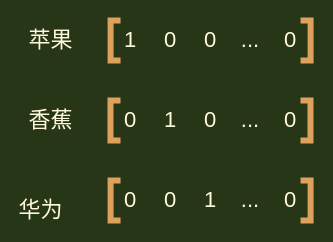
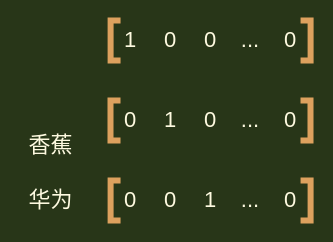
  <mxCell id="0" />
  <mxCell id="1" parent="0" />
  <mxCell id="2" value="" style="shape=table;html=1;whiteSpace=wrap;startSize=0;container=1;collapsible=0;childLayout=tableLayout;fontSize=22;fillColor=none;strokeColor=none;fontColor=#FEFAE0;rounded=0;" parent="1" vertex="1"><mxGeometry x="110.05" y="20" width="200" height="40" as="geometry" /></mxCell>
  <mxCell id="3" value="" style="shape=partialRectangle;html=1;whiteSpace=wrap;collapsible=0;dropTarget=0;pointerEvents=0;fillColor=none;top=0;left=0;bottom=0;right=0;points=[[0,0.5],[1,0.5]];portConstraint=eastwest;fontSize=22;strokeColor=#DDA15E;fontColor=#FEFAE0;rounded=0;" parent="2" vertex="1"><mxGeometry width="200" height="40" as="geometry" /></mxCell>
  <mxCell id="4" value="1" style="shape=partialRectangle;html=1;whiteSpace=wrap;connectable=0;fillColor=none;top=0;left=0;bottom=0;right=0;overflow=hidden;pointerEvents=1;fontSize=22;strokeColor=#DDA15E;fontColor=#FEFAE0;rounded=0;" parent="3" vertex="1"><mxGeometry width="40" height="40" as="geometry"><mxRectangle width="40" height="40" as="alternateBounds" /></mxGeometry></mxCell>
  <mxCell id="5" value="0" style="shape=partialRectangle;html=1;whiteSpace=wrap;connectable=0;fillColor=none;top=0;left=0;bottom=0;right=0;overflow=hidden;pointerEvents=1;fontSize=22;strokeColor=#DDA15E;fontColor=#FEFAE0;rounded=0;" parent="3" vertex="1"><mxGeometry x="40" width="40" height="40" as="geometry"><mxRectangle width="40" height="40" as="alternateBounds" /></mxGeometry></mxCell>
  <mxCell id="6" value="0" style="shape=partialRectangle;html=1;whiteSpace=wrap;connectable=0;fillColor=none;top=0;left=0;bottom=0;right=0;overflow=hidden;pointerEvents=1;fontSize=22;strokeColor=#DDA15E;fontColor=#FEFAE0;rounded=0;" parent="3" vertex="1"><mxGeometry x="80" width="40" height="40" as="geometry"><mxRectangle width="40" height="40" as="alternateBounds" /></mxGeometry></mxCell>
  <mxCell id="7" value="..." style="shape=partialRectangle;html=1;whiteSpace=wrap;connectable=0;fillColor=none;top=0;left=0;bottom=0;right=0;overflow=hidden;pointerEvents=1;fontSize=22;strokeColor=#DDA15E;fontColor=#FEFAE0;rounded=0;" parent="3" vertex="1"><mxGeometry x="120" width="40" height="40" as="geometry"><mxRectangle width="40" height="40" as="alternateBounds" /></mxGeometry></mxCell>
  <mxCell id="8" value="0" style="shape=partialRectangle;html=1;whiteSpace=wrap;connectable=0;fillColor=none;top=0;left=0;bottom=0;right=0;overflow=hidden;pointerEvents=1;fontSize=22;strokeColor=#DDA15E;fontColor=#FEFAE0;rounded=0;" parent="3" vertex="1"><mxGeometry x="160" width="40" height="40" as="geometry"><mxRectangle width="40" height="40" as="alternateBounds" /></mxGeometry></mxCell>
  <mxCell id="9" value="" style="endArrow=none;html=1;rounded=0;edgeStyle=orthogonalEdgeStyle;strokeWidth=6;strokeColor=#DDA15E;fontSize=22;labelBackgroundColor=#283618;fontColor=#FEFAE0;" parent="1" edge="1"><mxGeometry width="50" height="50" relative="1" as="geometry"><mxPoint x="120.05" y="60" as="sourcePoint" /><mxPoint x="120.05" y="20" as="targetPoint" /><Array as="points"><mxPoint x="110.05" y="60" /><mxPoint x="110.05" y="20" /></Array></mxGeometry></mxCell>
  <mxCell id="10" value="" style="endArrow=none;html=1;rounded=0;edgeStyle=orthogonalEdgeStyle;strokeWidth=6;strokeColor=#DDA15E;fontSize=22;labelBackgroundColor=#283618;fontColor=#FEFAE0;" parent="1" edge="1"><mxGeometry width="50" height="50" relative="1" as="geometry"><mxPoint x="300.05" y="60" as="sourcePoint" /><mxPoint x="300.05" y="20" as="targetPoint" /><Array as="points"><mxPoint x="310.05" y="60" /><mxPoint x="310.05" y="20" /></Array></mxGeometry></mxCell>
  <mxCell id="11" value="" style="shape=table;html=1;whiteSpace=wrap;startSize=0;container=1;collapsible=0;childLayout=tableLayout;fontSize=22;fillColor=none;strokeColor=none;fontColor=#FEFAE0;rounded=0;" parent="1" vertex="1"><mxGeometry x="110" y="100" width="200" height="40" as="geometry" /></mxCell>
  <mxCell id="12" value="" style="shape=partialRectangle;html=1;whiteSpace=wrap;collapsible=0;dropTarget=0;pointerEvents=0;fillColor=none;top=0;left=0;bottom=0;right=0;points=[[0,0.5],[1,0.5]];portConstraint=eastwest;fontSize=22;strokeColor=#DDA15E;fontColor=#FEFAE0;rounded=0;" parent="11" vertex="1"><mxGeometry width="200" height="40" as="geometry" /></mxCell>
  <mxCell id="13" value="0" style="shape=partialRectangle;html=1;whiteSpace=wrap;connectable=0;fillColor=none;top=0;left=0;bottom=0;right=0;overflow=hidden;pointerEvents=1;fontSize=22;strokeColor=#DDA15E;fontColor=#FEFAE0;rounded=0;" parent="12" vertex="1"><mxGeometry width="40" height="40" as="geometry"><mxRectangle width="40" height="40" as="alternateBounds" /></mxGeometry></mxCell>
  <mxCell id="14" value="1" style="shape=partialRectangle;html=1;whiteSpace=wrap;connectable=0;fillColor=none;top=0;left=0;bottom=0;right=0;overflow=hidden;pointerEvents=1;fontSize=22;strokeColor=#DDA15E;fontColor=#FEFAE0;rounded=0;" parent="12" vertex="1"><mxGeometry x="40" width="40" height="40" as="geometry"><mxRectangle width="40" height="40" as="alternateBounds" /></mxGeometry></mxCell>
  <mxCell id="15" value="0" style="shape=partialRectangle;html=1;whiteSpace=wrap;connectable=0;fillColor=none;top=0;left=0;bottom=0;right=0;overflow=hidden;pointerEvents=1;fontSize=22;strokeColor=#DDA15E;fontColor=#FEFAE0;rounded=0;" parent="12" vertex="1"><mxGeometry x="80" width="40" height="40" as="geometry"><mxRectangle width="40" height="40" as="alternateBounds" /></mxGeometry></mxCell>
  <mxCell id="16" value="..." style="shape=partialRectangle;html=1;whiteSpace=wrap;connectable=0;fillColor=none;top=0;left=0;bottom=0;right=0;overflow=hidden;pointerEvents=1;fontSize=22;strokeColor=#DDA15E;fontColor=#FEFAE0;rounded=0;" parent="12" vertex="1"><mxGeometry x="120" width="40" height="40" as="geometry"><mxRectangle width="40" height="40" as="alternateBounds" /></mxGeometry></mxCell>
  <mxCell id="17" value="0" style="shape=partialRectangle;html=1;whiteSpace=wrap;connectable=0;fillColor=none;top=0;left=0;bottom=0;right=0;overflow=hidden;pointerEvents=1;fontSize=22;strokeColor=#DDA15E;fontColor=#FEFAE0;rounded=0;" parent="12" vertex="1"><mxGeometry x="160" width="40" height="40" as="geometry"><mxRectangle width="40" height="40" as="alternateBounds" /></mxGeometry></mxCell>
  <mxCell id="18" value="" style="endArrow=none;html=1;rounded=0;edgeStyle=orthogonalEdgeStyle;strokeWidth=6;strokeColor=#DDA15E;fontSize=22;labelBackgroundColor=#283618;fontColor=#FEFAE0;" parent="1" edge="1"><mxGeometry width="50" height="50" relative="1" as="geometry"><mxPoint x="120" y="140" as="sourcePoint" /><mxPoint x="120" y="100" as="targetPoint" /><Array as="points"><mxPoint x="110" y="140" /><mxPoint x="110" y="100" /></Array></mxGeometry></mxCell>
  <mxCell id="19" value="" style="endArrow=none;html=1;rounded=0;edgeStyle=orthogonalEdgeStyle;strokeWidth=6;strokeColor=#DDA15E;fontSize=22;labelBackgroundColor=#283618;fontColor=#FEFAE0;" parent="1" edge="1"><mxGeometry width="50" height="50" relative="1" as="geometry"><mxPoint x="300" y="140" as="sourcePoint" /><mxPoint x="300" y="100" as="targetPoint" /><Array as="points"><mxPoint x="310" y="140" /><mxPoint x="310" y="100" /></Array></mxGeometry></mxCell>
  <mxCell id="20" value="" style="shape=table;html=1;whiteSpace=wrap;startSize=0;container=1;collapsible=0;childLayout=tableLayout;fontSize=22;fillColor=none;strokeColor=none;fontColor=#FEFAE0;rounded=0;" parent="1" vertex="1"><mxGeometry x="110.05" y="180" width="200" height="40" as="geometry" /></mxCell>
  <mxCell id="21" value="" style="shape=partialRectangle;html=1;whiteSpace=wrap;collapsible=0;dropTarget=0;pointerEvents=0;fillColor=none;top=0;left=0;bottom=0;right=0;points=[[0,0.5],[1,0.5]];portConstraint=eastwest;fontSize=22;strokeColor=#DDA15E;fontColor=#FEFAE0;rounded=0;" parent="20" vertex="1"><mxGeometry width="200" height="40" as="geometry" /></mxCell>
  <mxCell id="22" value="0" style="shape=partialRectangle;html=1;whiteSpace=wrap;connectable=0;fillColor=none;top=0;left=0;bottom=0;right=0;overflow=hidden;pointerEvents=1;fontSize=22;strokeColor=#DDA15E;fontColor=#FEFAE0;rounded=0;" parent="21" vertex="1"><mxGeometry width="40" height="40" as="geometry"><mxRectangle width="40" height="40" as="alternateBounds" /></mxGeometry></mxCell>
  <mxCell id="23" value="0" style="shape=partialRectangle;html=1;whiteSpace=wrap;connectable=0;fillColor=none;top=0;left=0;bottom=0;right=0;overflow=hidden;pointerEvents=1;fontSize=22;strokeColor=#DDA15E;fontColor=#FEFAE0;rounded=0;" parent="21" vertex="1"><mxGeometry x="40" width="40" height="40" as="geometry"><mxRectangle width="40" height="40" as="alternateBounds" /></mxGeometry></mxCell>
  <mxCell id="24" value="1" style="shape=partialRectangle;html=1;whiteSpace=wrap;connectable=0;fillColor=none;top=0;left=0;bottom=0;right=0;overflow=hidden;pointerEvents=1;fontSize=22;strokeColor=#DDA15E;fontColor=#FEFAE0;rounded=0;" parent="21" vertex="1"><mxGeometry x="80" width="40" height="40" as="geometry"><mxRectangle width="40" height="40" as="alternateBounds" /></mxGeometry></mxCell>
  <mxCell id="25" value="..." style="shape=partialRectangle;html=1;whiteSpace=wrap;connectable=0;fillColor=none;top=0;left=0;bottom=0;right=0;overflow=hidden;pointerEvents=1;fontSize=22;strokeColor=#DDA15E;fontColor=#FEFAE0;rounded=0;" parent="21" vertex="1"><mxGeometry x="120" width="40" height="40" as="geometry"><mxRectangle width="40" height="40" as="alternateBounds" /></mxGeometry></mxCell>
  <mxCell id="26" value="0" style="shape=partialRectangle;html=1;whiteSpace=wrap;connectable=0;fillColor=none;top=0;left=0;bottom=0;right=0;overflow=hidden;pointerEvents=1;fontSize=22;strokeColor=#DDA15E;fontColor=#FEFAE0;rounded=0;" parent="21" vertex="1"><mxGeometry x="160" width="40" height="40" as="geometry"><mxRectangle width="40" height="40" as="alternateBounds" /></mxGeometry></mxCell>
  <mxCell id="27" value="" style="endArrow=none;html=1;rounded=0;edgeStyle=orthogonalEdgeStyle;strokeWidth=6;strokeColor=#DDA15E;fontSize=22;labelBackgroundColor=#283618;fontColor=#FEFAE0;" parent="1" edge="1"><mxGeometry width="50" height="50" relative="1" as="geometry"><mxPoint x="120.05" y="220" as="sourcePoint" /><mxPoint x="120.05" y="180" as="targetPoint" /><Array as="points"><mxPoint x="110.05" y="220" /><mxPoint x="110.05" y="180" /></Array></mxGeometry></mxCell>
  <mxCell id="28" value="" style="endArrow=none;html=1;rounded=0;edgeStyle=orthogonalEdgeStyle;strokeWidth=6;strokeColor=#DDA15E;fontSize=22;labelBackgroundColor=#283618;fontColor=#FEFAE0;" parent="1" edge="1"><mxGeometry width="50" height="50" relative="1" as="geometry"><mxPoint x="300.05" y="220" as="sourcePoint" /><mxPoint x="300.05" y="180" as="targetPoint" /><Array as="points"><mxPoint x="310.05" y="220" /><mxPoint x="310.05" y="180" /></Array></mxGeometry></mxCell>
- <mxCell id="29" value="苹果" style="text;html=1;align=center;verticalAlign=middle;resizable=0;points=[];autosize=1;strokeColor=none;fillColor=none;fontColor=#FEFAE0;fontSize=22;" parent="1" vertex="1"><mxGeometry x="20" y="25" width="60" height="30" as="geometry" /></mxCell>
- <mxCell id="30" value="香蕉" style="text;html=1;align=center;verticalAlign=middle;resizable=0;points=[];autosize=1;strokeColor=none;fillColor=none;fontColor=#FEFAE0;fontSize=22;" parent="1" vertex="1"><mxGeometry x="20" y="105" width="60" height="30" as="geometry" /></mxCell>
- <mxCell id="31" value="华为" style="text;html=1;align=center;verticalAlign=middle;resizable=0;points=[];autosize=1;strokeColor=none;fillColor=none;fontColor=#FEFAE0;fontSize=22;" parent="1" vertex="1"><mxGeometry x="10" y="195" width="60" height="30" as="geometry" /></mxCell>
+ <mxCell id="30" value="香蕉" style="text;html=1;align=center;verticalAlign=middle;resizable=0;points=[];autosize=1;strokeColor=none;fillColor=none;fontColor=#FEFAE0;fontSize=22;" parent="1" vertex="1"><mxGeometry x="20" y="130" width="60" height="30" as="geometry" /></mxCell>
+ <mxCell id="31" value="华为" style="text;html=1;align=center;verticalAlign=middle;resizable=0;points=[];autosize=1;strokeColor=none;fillColor=none;fontColor=#FEFAE0;fontSize=22;" parent="1" vertex="1"><mxGeometry x="20" y="185" width="60" height="30" as="geometry" /></mxCell>
